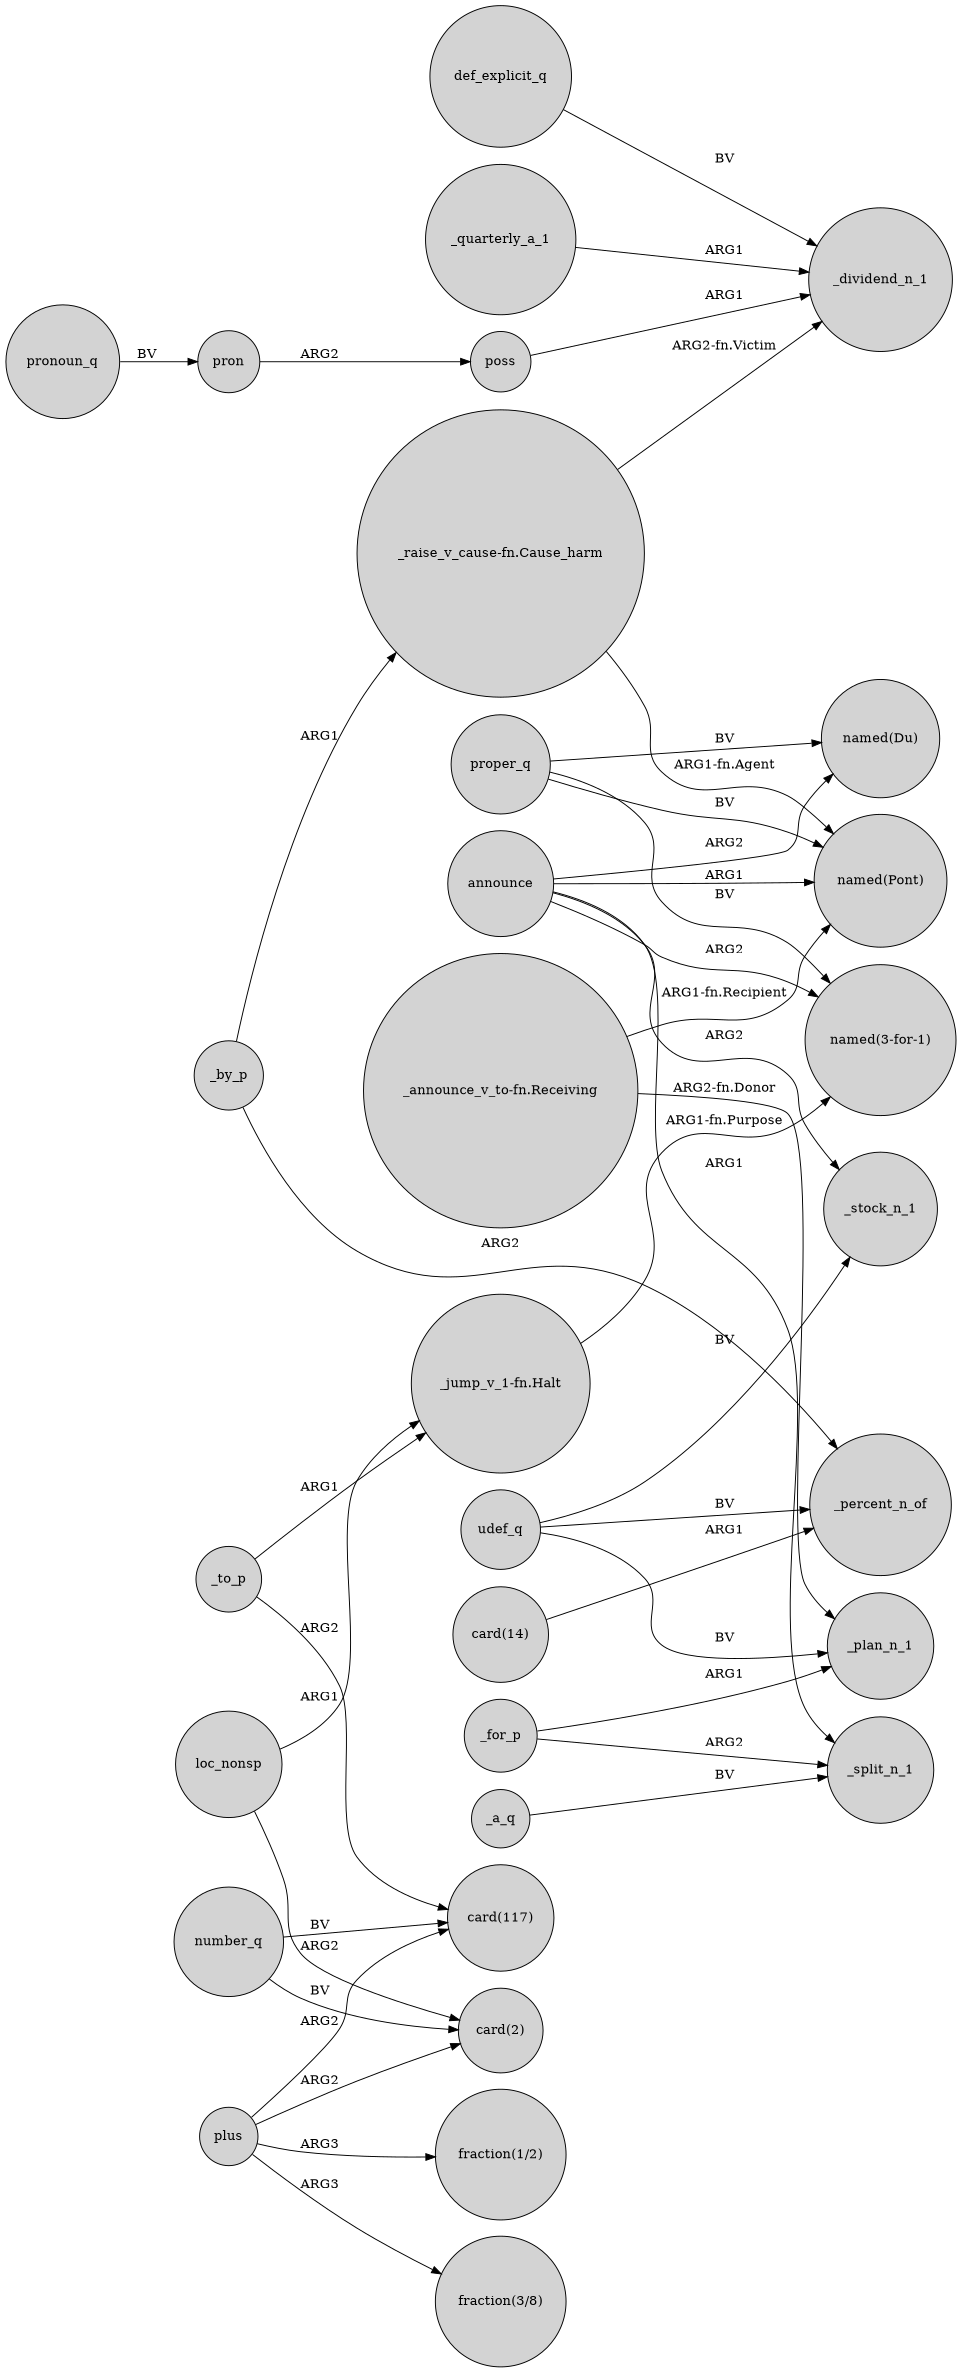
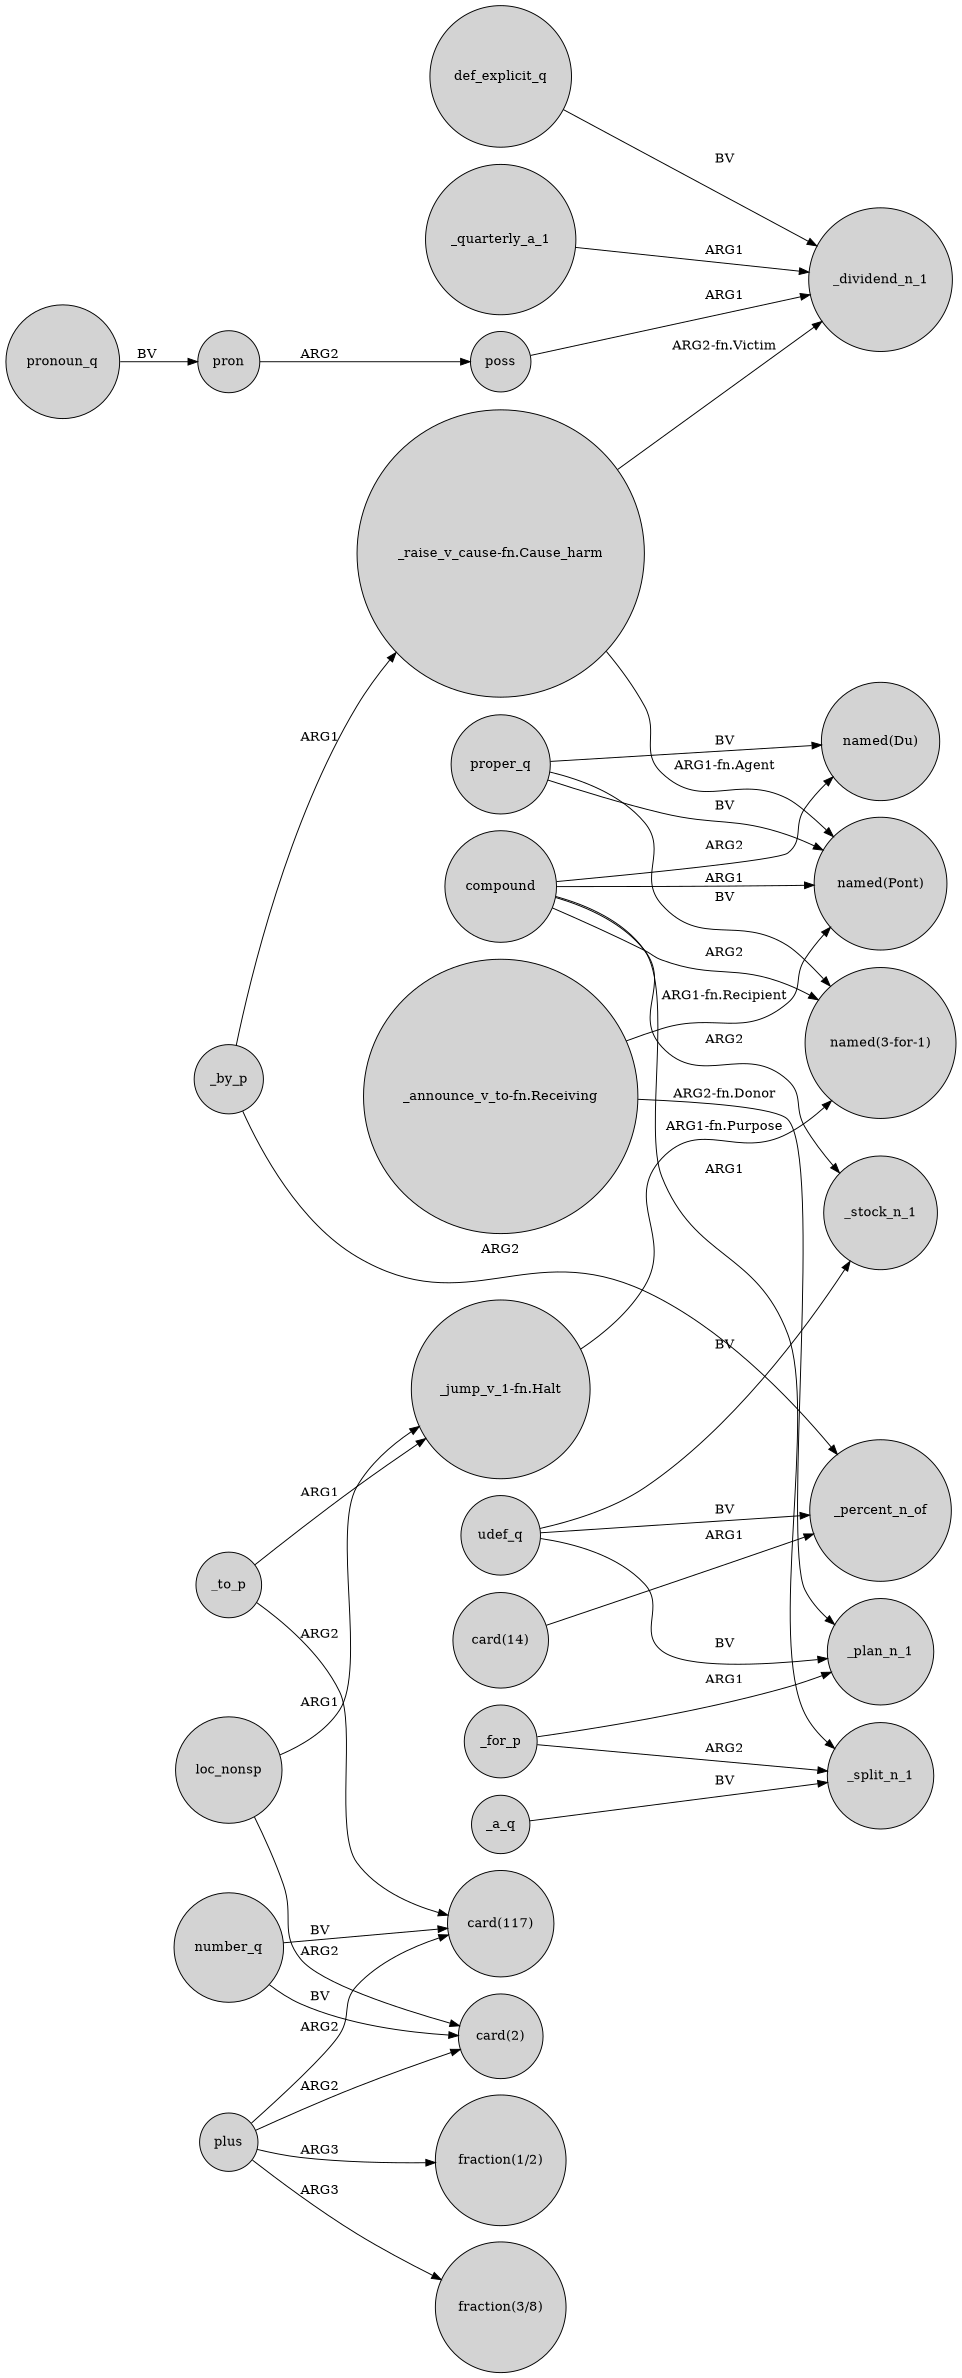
  digraph {
    rankdir=LR
    node [shape=circle style=filled]
-   compound [label=announce]
+   compound
    "named(Du)"
    _split_n_1
    "named(Pont)"
    "named(3-for-1)"
    _stock_n_1
    "_raise_v_cause-fn.Cause_harm"
    _dividend_n_1
    number_q
    "card(2)"
    "card(117)"
    loc_nonsp
    "_jump_v_1-fn.Halt"
    _by_p
    _percent_n_of
    poss
    pron
    proper_q
    def_explicit_q
    "_announce_v_to-fn.Receiving"
    _plan_n_1
    _for_p
    plus
    "fraction(3/8)"
    "fraction(1/2)"
    pronoun_q
    udef_q
    "card(14)"
    _quarterly_a_1
    _a_q
    _to_p
    compound -> "named(Du)" [label=ARG2]
    compound -> _split_n_1 [label=ARG1]
    compound -> "named(Pont)" [label=ARG1]
    compound -> "named(3-for-1)" [label=ARG2]
    compound -> _stock_n_1 [label=ARG2]
    "_raise_v_cause-fn.Cause_harm" -> "named(Pont)" [label="ARG1-fn.Agent"]
    "_raise_v_cause-fn.Cause_harm" -> _dividend_n_1 [label="ARG2-fn.Victim"]
    number_q -> "card(2)" [label=BV]
    number_q -> "card(117)" [label=BV]
    loc_nonsp -> "card(2)" [label=ARG2]
    loc_nonsp -> "_jump_v_1-fn.Halt" [label=ARG1]
    "_jump_v_1-fn.Halt" -> "named(3-for-1)" [label="ARG1-fn.Purpose"]
    _by_p -> "_raise_v_cause-fn.Cause_harm" [label=ARG1]
    _by_p -> _percent_n_of [label=ARG2]
    poss -> _dividend_n_1 [label=ARG1]
    pron -> poss [label=ARG2]
    proper_q -> "named(Du)" [label=BV]
    proper_q -> "named(Pont)" [label=BV]
    proper_q -> "named(3-for-1)" [label=BV]
    def_explicit_q -> _dividend_n_1 [label=BV]
    "_announce_v_to-fn.Receiving" -> "named(Pont)" [label="ARG1-fn.Recipient"]
    "_announce_v_to-fn.Receiving" -> _plan_n_1 [label="ARG2-fn.Donor"]
    _for_p -> _split_n_1 [label=ARG2]
    _for_p -> _plan_n_1 [label=ARG1]
    plus -> "card(2)" [label=ARG2]
    plus -> "card(117)" [label=ARG2]
    plus -> "fraction(3/8)" [label=ARG3]
    plus -> "fraction(1/2)" [label=ARG3]
    pronoun_q -> pron [label=BV]
    udef_q -> _stock_n_1 [label=BV]
    udef_q -> _percent_n_of [label=BV]
    udef_q -> _plan_n_1 [label=BV]
    "card(14)" -> _percent_n_of [label=ARG1]
    _quarterly_a_1 -> _dividend_n_1 [label=ARG1]
    _a_q -> _split_n_1 [label=BV]
    _to_p -> "card(117)" [label=ARG2]
    _to_p -> "_jump_v_1-fn.Halt" [label=ARG1]
  }
